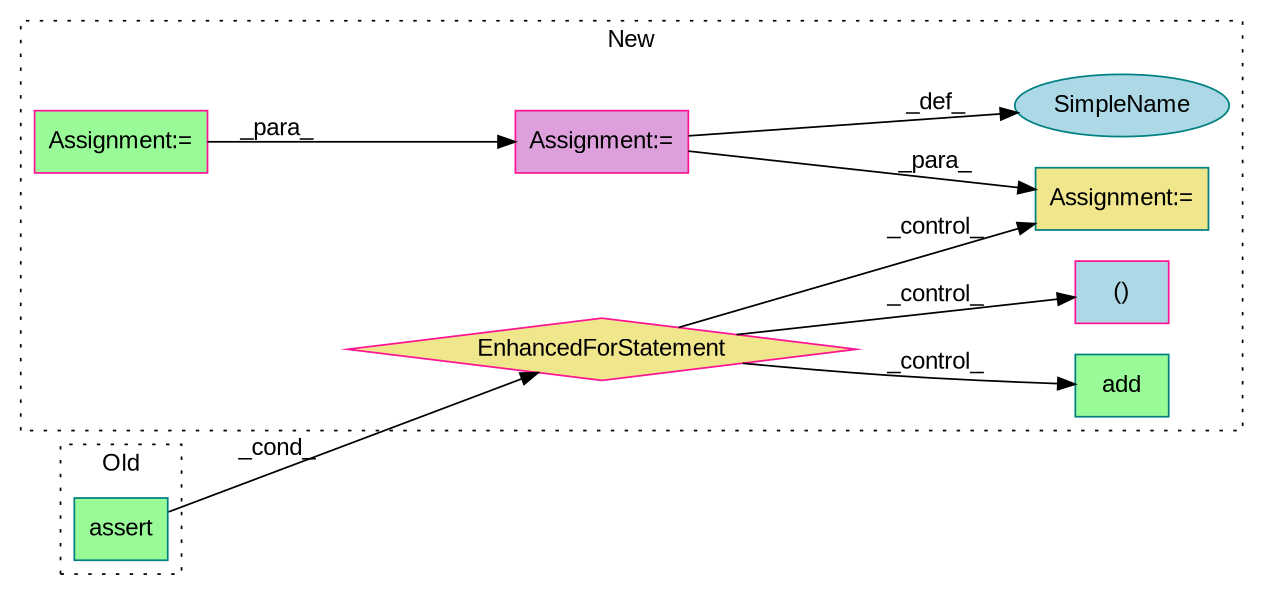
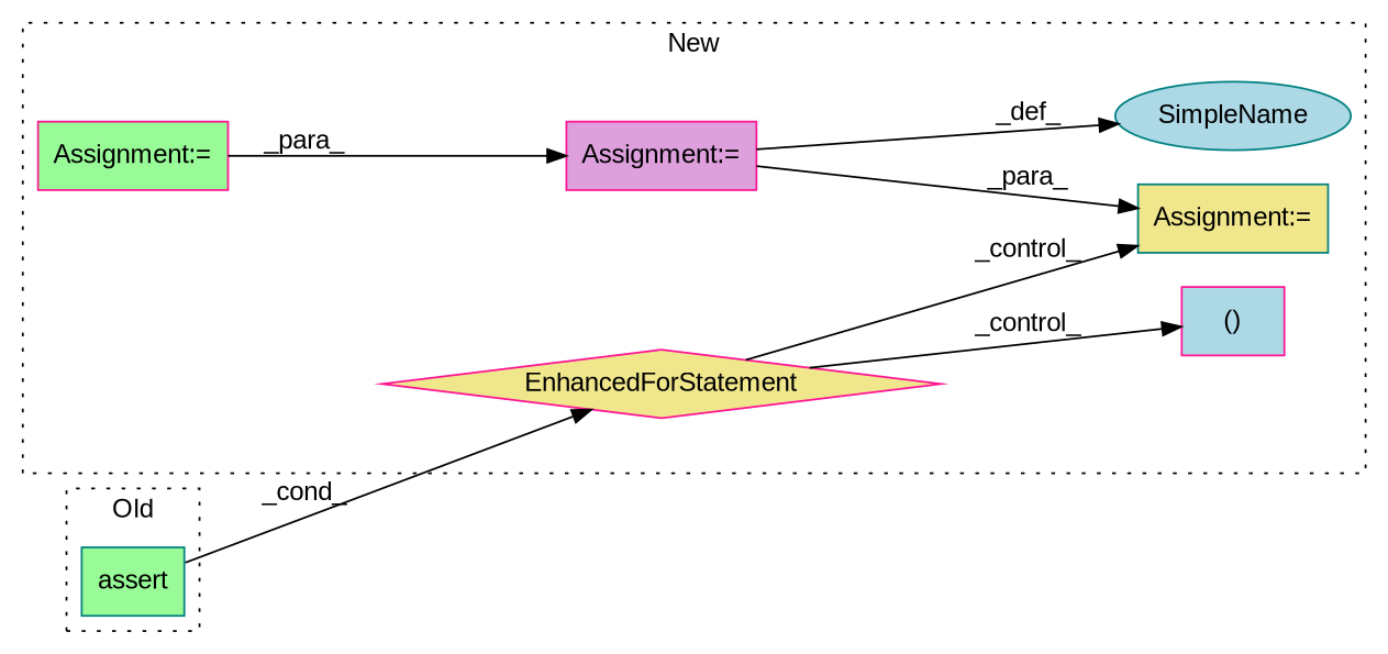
  digraph {
    fontname="Liberation Sans"
    rankdir=LR
    node [a=7 color=teal fillcolor=palegreen fontname="Liberation Sans" l="57,2" s="1000,1082" shape=box style=filled]
    edge [fontname="Liberation Sans"]
-   n1 [a=32 l="4,1" label=add s="1187,1192"]
    n2 [a=70 color=deeppink fillcolor=khaki label=EnhancedForStatement shape=diamond]
    n3 [a=42 fillcolor=lightblue l=4 label=SimpleName s=1064 shape=ellipse]
    n4 [color=deeppink l=11 label="Assignment:=" s=981]
    n5 [a=106 color=deeppink fillcolor=lightblue l=15 label="()" s=1103]
    n6 [color=deeppink fillcolor=plum label="Assignment:="]
    n7 [fillcolor=khaki l=2 label="Assignment:=" s=1118]
    n8 [a=6 l=7 label=assert s=1715]
    subgraph cluster_1 {
      label=New
      style=dotted
-     n1
      n2
      n3
      n4
      n5
      n6
      n7
    }
    subgraph cluster_2 {
      label=Old
      style=dotted
      n8
    }
-   n2 -> n1 [label=_control_]
    n2 -> n5 [label=_control_]
    n2 -> n7 [label=_control_]
    n4 -> n6 [label=_para_]
    n6 -> n3 [label=_def_]
    n6 -> n7 [label=_para_]
    n8 -> n2 [label=_cond_]
  }
